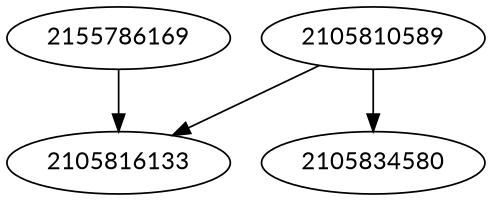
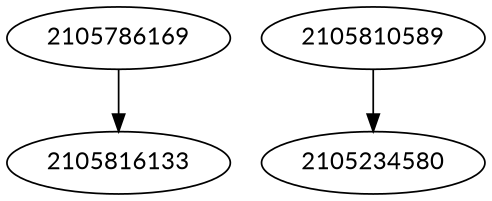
  strict digraph {
    fontname=Lato
    node [fontname=Lato]
    edge [fontname=Lato]
-   2105786169 [label=2155786169]
+   2105786169
    2105816133
    2105810589
-   2105834580
+   2105834580 [label=2105234580]
    2105786169 -> 2105816133
-   2105810589 -> 2105816133
    2105810589 -> 2105834580
  }
